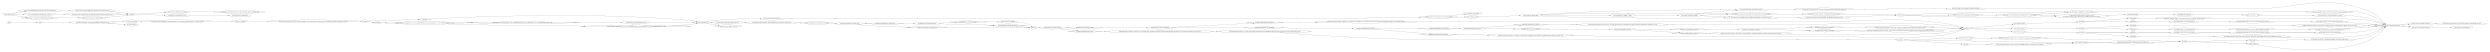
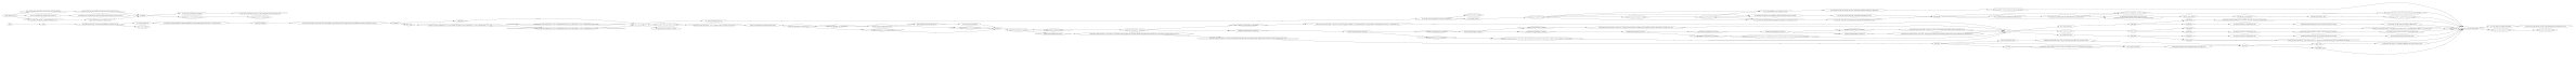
  digraph {
    fontname="IBM Plex Sans"
    rankdir=LR
    node [fontname="IBM Plex Sans"]
    edge [fontname="IBM Plex Sans"]
    n1 [label=START]
    n2 [label=input shape=diamond]
    n3 [label="Visual Calculus: Wait, stop -- that man, bloated beyond all recognition, was 42?"]
    n4 [label="You: It's what she said, yes."]
    n5 [label="You: [Discard thought.]"]
    n6 [label="Kim Kitsuragi: \"Yes miss, but...\" The lieutenant disagrees. \"For him that number is *56*.\""]
    n7 [label="Visual Calculus: Wait! This requires *scientific* measurements."]
    n8 [label="You: I don't want to think about this anymore."]
    n9 [label="You: Bring it on. I am not afraid of the truth."]
    n10 [label="Kim Kitsuragi: \"Huh?\" The lieutenant isn't quite sure he heard you."]
    n11 [label="You: \"Nothing.\" [Finish thought.]"]
    n12 [label="You: \"How old do I look?\""]
    n13 [label="Kim Kitsuragi: \"How old? Fifty-eight.\""]
    n14 [label="Volition: Look who's finally awake!"]
    n15 [label=cleaner_hub]
    n16 [label="Variable[\"whirling.klaasjenick_discofan\"]"]
    n17 [label="Visual Calculus: Okay. Seek not the truth. Cower in barbarism, you 58-year-old man-child."]
    n18 [label="Kim Kitsuragi: \"You're not.\" He's squinting at you."]
    n19 [label="Klaasje (Miss Oranje Disco Dancer): \"Sure he is. You know, age is just a number.\""]
    n20 [label="Kim Kitsuragi: \"Yes. But for him that number is 56.\""]
    n21 [label="Variable[\"whirling.klaasjenick_wordsmith\"]"]
    n22 [label="Variable[\"whirling.klaasjenick_wordsmith\"]" shape=diamond]
    n23 [label="!(Variable[\"whirling.klaasjenick_wordsmith\"])" shape=diamond]
    n24 [label="Klaasje (Miss Oranje Disco Dancer): \"I don't know... Twenty-one? Seventeen? Sixteen? When does the male libido peak?\""]
    n25 [label="Klaasje (Miss Oranje Disco Dancer): \"I don't know... Forty-one? Forty-five? What am I supposed to say? What's the most *boring* age a human being can be?\""]
    n26 [label=not_superstar]
    n27 [label=how_old_is_the_question]
    n28 [label="You: \"Kim, how old do you think I am?\""]
    n29 [label="You: (Turn around.) \"Miss, how old do you think I am?\""]
    n30 [label="You: I got this, I got this... My age -- I think I'm..."]
    n31 [label="Klaasje (Miss Oranje Disco Dancer): \"Huh?\" She leans in closer. \"How old do I think you are?\""]
    n32 [label="Kim Kitsuragi: \"Forty-two. And he was *deceased*. He had been decomposing for a week.\""]
    n33 [label=deceased_age]
    n34 [label="You: \"You're right. I'm probably 62. Let's leave it at that.\""]
    n35 [label="You: \"I feel like I've been decomposing for longer than that.\""]
    n36 [label="You: \"Alcoholism has a similar effect on living tissue, I hear.\"\n\"The ravages of Al Gul are nearly as extreme as that of death itself, Lieutenant Kitsuragi.\""]
    n37 [label="Klaasje (Miss Oranje Disco Dancer): \"Let's say you were twenty-something. Twenty five. A good disco age. Twenty five plus nineteen is forty four. I'm gonna say you're 44.\""]
    n38 [label="Logic: Wow!"]
    n39 [label="You: \"Forty four? I'm young!\""]
    n40 [label="You: \"Forty four? You think so?\""]
    n41 [label="You: \"Wow.\""]
    n42 [label="Empathy: Here it comes -- mercy."]
    n43 [label="Kim Kitsuragi: \"Sure -- you're 42.\" He squints. \"Let's go?\""]
    n44 [label="You: \"I think I'm circa 55.\""]
    n45 [label="You: \"I think I'm circa 35.\""]
    n46 [label="You: \"I think I'm circa 45.\""]
    n47 [label="IsKimHere()"]
    n48 [label="IsKimHere()"]
    n49 [label="IsKimHere()"]
    n50 [label="Klaasje (Miss Oranje Disco Dancer): \"Sure. Age is just a number, you know.\" She extinguishes her cigarette. \"It's all in your *head*.\""]
    n51 [label="Klaasje (Miss Oranje Disco Dancer): \"Sure, yeah. And if you're not -- age is just a number anyway.\""]
    n52 [label="Klaasje (Miss Oranje Disco Dancer): \"That's pretty much it, but... Age is just a number anyway, you know.\" She extinguishes her cigarette."]
    n53 [label="Kim Kitsuragi: \"I didn't say 62, I said 58.\" He squints, looking at you for a second."]
    n54 [label="Variable[\"whirling.klaasjenick_discofan\"]" shape=diamond]
    n55 [label="!(Variable[\"whirling.klaasjenick_discofan\"])" shape=diamond]
    n56 [label="Kim Kitsuragi: \"You're not.\" He's squinting at you."]
    n57 [label="Klaasje (Miss Oranje Disco Dancer): \"Sure he is. You know, age is just a number.\""]
    n58 [label="Kim Kitsuragi: \"Yes. But for him that number is higher than 45.\""]
    n59 [label="IsKimHere()"]
    n60 [label="IsKimHere()" shape=diamond]
    n61 [label="!(IsKimHere())" shape=diamond]
    n62 [label="Variable[\"TASK.arrest_klaasje_done\"] == true  or  Variable[\"TASK.report_to_the_tribunal_done\"] == true  or  IsHourBetween(7, 22) == false"]
    n63 [label="Variable[\"TASK.arrest_klaasje_done\"] == true  or  Variable[\"TASK.report_to_the_tribunal_done\"] == true  or  IsHourBetween(7, 22) == false" shape=diamond]
    n64 [label="!(Variable[\"TASK.arrest_klaasje_done\"] == true  or  Variable[\"TASK.report_to_the_tribunal_done\"] == true  or  IsHourBetween(7, 22) == false)" shape=diamond]
    n65 [label="Rhetoric: She's buying time to formulate the best answer."]
    n66 [label="Variable[\"whirling.klaasje_rhet_buying_time\"]"]
    n67 [label="Klaasje (Miss Oranje Disco Dancer): \"I don't know... 40? I was like 9 when OO peaked. That was, what? Nineteen years ago? I liked them when I was 9. You couldn't have liked it when you were 40...\""]
    n68 [label="Variable[\"whirling.klaasjenick_apocalypse\"]"]
    n69 [label="Variable[\"whirling.klaasjenick_apocalypse\"]" shape=diamond]
    n70 [label="!(Variable[\"whirling.klaasjenick_apocalypse\"])" shape=diamond]
    n71 [label="You: I'm old. A wizened sage who has seen it all across *three hundred years*."]
    n72 [label="Visual Calculus: Yeah, but probably not though. Do you want to know *the truth*?"]
    n73 [label="Untitled hub"]
    n74 [label="You: I'm in my early thirties. A rough thirty. I *lived it up*."]
    n75 [label="Visual Calculus: You're a rough rider, but not in your early thirties. Do you want to know *the truth*?"]
    n76 [label="Kim Huh: There's silence."]
    n77 [label="Kim Kitsuragi: Then a little more."]
    n78 [label="Klaasje (Miss Oranje Disco Dancer): \"I don't know... one? Two? I don't know what I'm supposed to say? How old is a newborn cop who doesn't remember he's a cop?\""]
    n79 [label="Klaasje (Miss Oranje Disco Dancer): \"Yeah. I have a university degree, you know.\" She flicks ash from her cigarette."]
    n80 [label="Klaasje (Miss Oranje Disco Dancer): \"Absolutely. Age is just a number, man.\""]
    n81 [label="You: I don't want to think about this anymore."]
    n82 [label="Visual Calculus: Okay. Seek not the truth. Cower in barbarism, you 58-year-old man-child."]
    n83 [label="You: Bring it on. I am not afraid of the truth."]
    n84 [label="Visual Calculus: To the Laboratorium!"]
    n85 [label="Visual Calculus: Below the damage, the weeks of decomposition, all the swollen indignity of mortality -- he was 42 years old?"]
    n86 [label="You: Where is this going?"]
    n87 [label="Kim Kitsuragi: \"On the bright side, you've been getting *a lot* of exercise lately.\""]
    n88 [label="Klaasje (Miss Oranje Disco Dancer): \"Look -- at the end of the day, age is just a number, you know.\""]
    n89 [label="IsKimHere()"]
    n90 [label="Visual Calculus: To the Laboratorium!"]
    n91 [label="Variable[\"whirling.klaasjenick_superstar\"]"]
    n92 [label="Variable[\"whirling.klaasjenick_superstar\"]" shape=diamond]
    n93 [label="!(Variable[\"whirling.klaasjenick_superstar\"])" shape=diamond]
    n94 [label="Klaasje (Miss Oranje Disco Dancer): \"I don't know... one million years old? Twenty-one? Seventeen? How old are superstar police officers usually?\""]
    n95 [label="You: Oh my god. I have no idea. Probably middle aged, but... but..."]
    n96 [label="Visual Calculus: Do you want to know the truth?"]
    n97 [label="You: \"Maybe you're wrong. You were wrong about the deceased too, he was *way* younger.\""]
    n98 [label="Kim Kitsuragi: \"He was *deceased*. He had been decomposing for a week.\""]
    n99 [label="You: \"What if you're wrong? We were both wrong about the deceased -- he turned out to be 40!\""]
    n100 [label="Klaasje (Miss Oranje Disco Dancer): \"I don't know... As old as time itself? *Ageless*? Fifty-thousand years old? I don't know what I'm supposed to say? How old *is* an Apocalypse Cop?\""]
    n101 [label="Variable[\"whirling.klaasjenick_lamentable\"]"]
    n102 [label="Variable[\"whirling.klaasjenick_lamentable\"]" shape=diamond]
    n103 [label="!(Variable[\"whirling.klaasjenick_lamentable\"])" shape=diamond]
    n104 [label="Klaasje (Miss Oranje Disco Dancer): \"I don't know... 80? One hundred? One year old? I don't know what I'm supposed to say? How old is the *sorriest* age?\""]
    n105 [label="Variable[\"whirling.klaasjenick_newborn\"]"]
    n106 [label="Variable[\"whirling.klaasjenick_newborn\"]" shape=diamond]
    n107 [label="!(Variable[\"whirling.klaasjenick_newborn\"])" shape=diamond]
    n108 [label="IsKimHere()" shape=diamond]
    n109 [label="!(IsKimHere())" shape=diamond]
    n110 [label="Kim Kitsuragi: \"You asked.\" He shrugs."]
    n111 [label="You: \"You're probably right. That's about what I look.\""]
    n112 [label="Kim Kitsuragi: \"Actually, make that 54.\" He squints. \"Alcoholism has severely impacted your appearance.\""]
    n113 [label="Klaasje (Miss Oranje Disco Dancer): \"Sure he is. You know. Age is just a number.\""]
    n114 [label="Kim Kitsuragi: \"Yes. But for him that number is *much* larger than 35.\""]
    n115 [label="Kim Kitsuragi: \"You're not.\" He's squinting at you."]
    n116 [label="Variable[\"whirling.klaasje_rhet_buying_time\"]" shape=diamond]
    n117 [label="!(Variable[\"whirling.klaasje_rhet_buying_time\"])" shape=diamond]
    n118 [label="Variable[\"XP.detect_compromized_skillset\"]"]
    n119 [label="Variable[\"XP.detect_compromized_skillset\"]" shape=diamond]
    n120 [label="!(Variable[\"XP.detect_compromized_skillset\"])" shape=diamond]
    n121 [label="Visual Calculus: How old are *you*? That's where this is going. Forty-five thousand litres of raw alcohol has left its disfigurements. What lies beneath, you wonder."]
    n122 [label="Kim Kitsuragi: \"And I *was* wrong about the age of the deceased. \""]
    n123 [label="You: \"Oh my god, that's really old -- really?\""]
    n124 [label="Visual Calculus: Yes?"]
    n125 [label="IsKimHere()" shape=diamond]
    n126 [label="!(IsKimHere())" shape=diamond]
-   n127 [label="Reaction Speed: You could ask either one of them."]
    n128 [label="IsKimHere()" shape=diamond]
    n129 [label="!(IsKimHere())" shape=diamond]
    n130 [label="IsKimHere()" shape=diamond]
    n131 [label="!(IsKimHere())" shape=diamond]
    n1 -> n2
    n2 -> n3
    n3 -> n4
    n3 -> n5
    n4 -> n85
    n6 -> n7
    n7 -> n8
    n7 -> n9
    n8 -> n17
    n9 -> n90
    n10 -> n11
    n10 -> n12
    n12 -> n13
    n13 -> n97
    n13 -> n99
    n13 -> n111
    n13 -> n123
    n14 -> n15
    n15 -> n16
    n16 -> n54
    n16 -> n55
    n18 -> n19
    n19 -> n20
    n20 -> n7
    n21 -> n22
    n21 -> n23
    n22 -> n24
    n23 -> n25
    n24 -> n26
    n25 -> n26
    n26 -> n44
    n26 -> n45
    n26 -> n46
    n27 -> n28
    n27 -> n29
    n27 -> n30
    n28 -> n10
    n29 -> n31
    n31 -> n65
    n32 -> n33
    n33 -> n34
    n33 -> n35
    n33 -> n36
    n34 -> n53
    n35 -> n87
    n36 -> n76
    n37 -> n38
    n38 -> n39
    n38 -> n40
    n38 -> n41
    n39 -> n80
    n40 -> n88
    n41 -> n79
    n42 -> n43
    n43 -> n7
    n44 -> n47
    n45 -> n48
    n46 -> n49
    n47 -> n128
    n47 -> n129
    n48 -> n125
    n48 -> n126
    n49 -> n130
    n49 -> n131
    n50 -> n7
    n51 -> n7
    n52 -> n7
    n53 -> n7
    n54 -> n67
    n55 -> n68
    n56 -> n57
    n57 -> n58
    n58 -> n7
    n59 -> n60
    n59 -> n61
    n60 -> n62
    n61 -> n27
    n62 -> n63
    n62 -> n64
    n63 -> n27
-   n64 -> n127
    n65 -> n66
    n66 -> n116
    n66 -> n117
    n67 -> n37
    n68 -> n69
    n68 -> n70
    n69 -> n100
    n70 -> n101
    n71 -> n72
    n72 -> n73
    n73 -> n81
    n73 -> n83
    n74 -> n75
    n75 -> n73
    n76 -> n77
    n77 -> n42
    n78 -> n26
    n79 -> n39
    n80 -> n89
    n81 -> n82
    n83 -> n84
    n85 -> n86
    n86 -> n121
    n87 -> n34
    n87 -> n36
    n88 -> n89
    n89 -> n108
    n89 -> n109
    n91 -> n92
    n91 -> n93
    n92 -> n94
    n93 -> n21
    n94 -> n26
    n95 -> n96
    n96 -> n73
    n97 -> n98
    n98 -> n33
    n99 -> n32
    n100 -> n26
    n101 -> n102
    n101 -> n103
    n102 -> n104
    n103 -> n105
    n104 -> n26
    n105 -> n106
    n105 -> n107
    n106 -> n78
    n107 -> n91
    n108 -> n6
    n109 -> n7
    n110 -> n97
    n110 -> n99
    n110 -> n111
    n111 -> n112
    n112 -> n122
    n113 -> n114
    n114 -> n7
    n115 -> n113
    n116 -> n118
    n117 -> n15
    n118 -> n119
    n118 -> n120
    n119 -> n14
    n120 -> n15
    n121 -> n59
    n122 -> n7
    n123 -> n110
    n124 -> n71
    n124 -> n74
    n124 -> n95
    n125 -> n115
    n126 -> n50
-   n127 -> n27
    n128 -> n18
    n129 -> n52
    n130 -> n56
    n131 -> n51
  }
